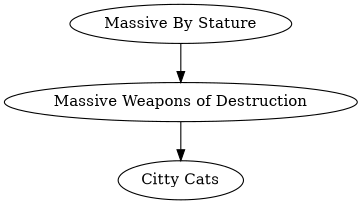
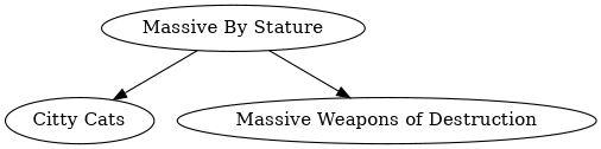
  digraph {
    n1 [label="Massive By Stature"]
    "Citty Cats"
    "Massive Weapons of Destruction"
-   "Massive Weapons of Destruction" -> "Citty Cats"
+   n1 -> "Citty Cats"
    n1 -> "Massive Weapons of Destruction"
  }
